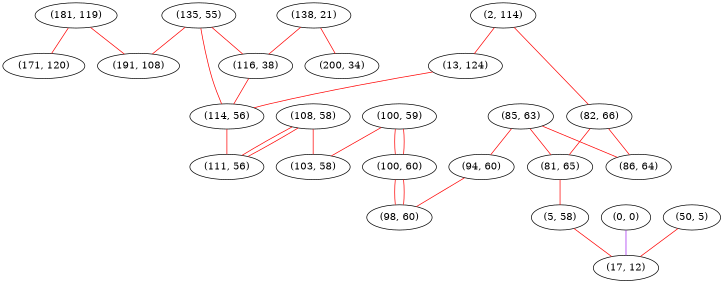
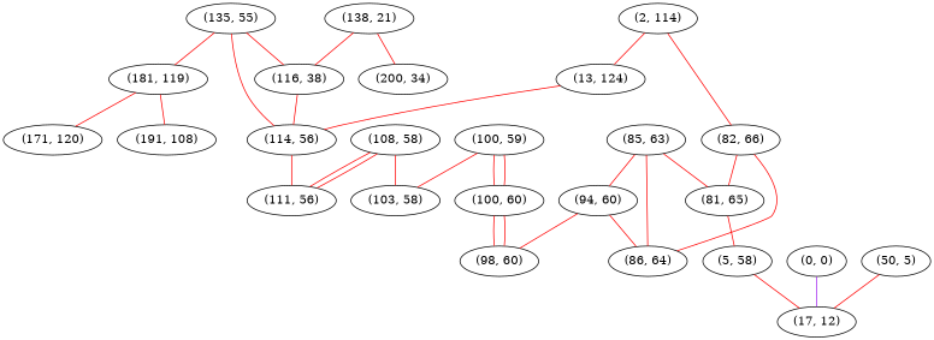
  graph {
    edge [color=red weight=1]
    "(181, 119)"
    "(191, 108)"
    "(171, 120)"
    "(100, 59)"
    "(100, 60)"
    "(103, 58)"
    "(98, 60)"
    "(138, 21)"
    "(200, 34)"
    "(116, 38)"
    "(114, 56)"
    "(85, 63)"
    "(81, 65)"
    "(94, 60)"
    "(86, 64)"
    "(5, 58)"
    "(135, 55)"
    "(111, 56)"
    "(2, 114)"
    "(13, 124)"
    "(82, 66)"
    "(108, 58)"
    "(0, 0)"
    "(17, 12)"
    "(50, 5)"
    "(181, 119)" -- "(191, 108)"
    "(181, 119)" -- "(171, 120)"
    "(100, 59)" -- "(100, 60)"
    "(100, 59)" -- "(100, 60)"
    "(100, 59)" -- "(103, 58)"
    "(100, 60)" -- "(98, 60)"
    "(100, 60)" -- "(98, 60)"
    "(138, 21)" -- "(200, 34)"
    "(138, 21)" -- "(116, 38)"
    "(116, 38)" -- "(114, 56)"
    "(114, 56)" -- "(111, 56)"
    "(85, 63)" -- "(81, 65)"
    "(85, 63)" -- "(94, 60)"
    "(85, 63)" -- "(86, 64)"
    "(81, 65)" -- "(5, 58)"
    "(94, 60)" -- "(98, 60)"
+   "(94, 60)" -- "(86, 64)"
    "(5, 58)" -- "(17, 12)"
-   "(135, 55)" -- "(191, 108)"
+   "(135, 55)" -- "(181, 119)"
    "(135, 55)" -- "(116, 38)"
    "(135, 55)" -- "(114, 56)"
    "(2, 114)" -- "(13, 124)"
    "(2, 114)" -- "(82, 66)"
    "(13, 124)" -- "(114, 56)"
    "(82, 66)" -- "(81, 65)"
    "(82, 66)" -- "(86, 64)"
    "(108, 58)" -- "(103, 58)"
    "(108, 58)" -- "(111, 56)"
    "(108, 58)" -- "(111, 56)"
    "(0, 0)" -- "(17, 12)" [color=purple weight=4]
    "(50, 5)" -- "(17, 12)"
  }
